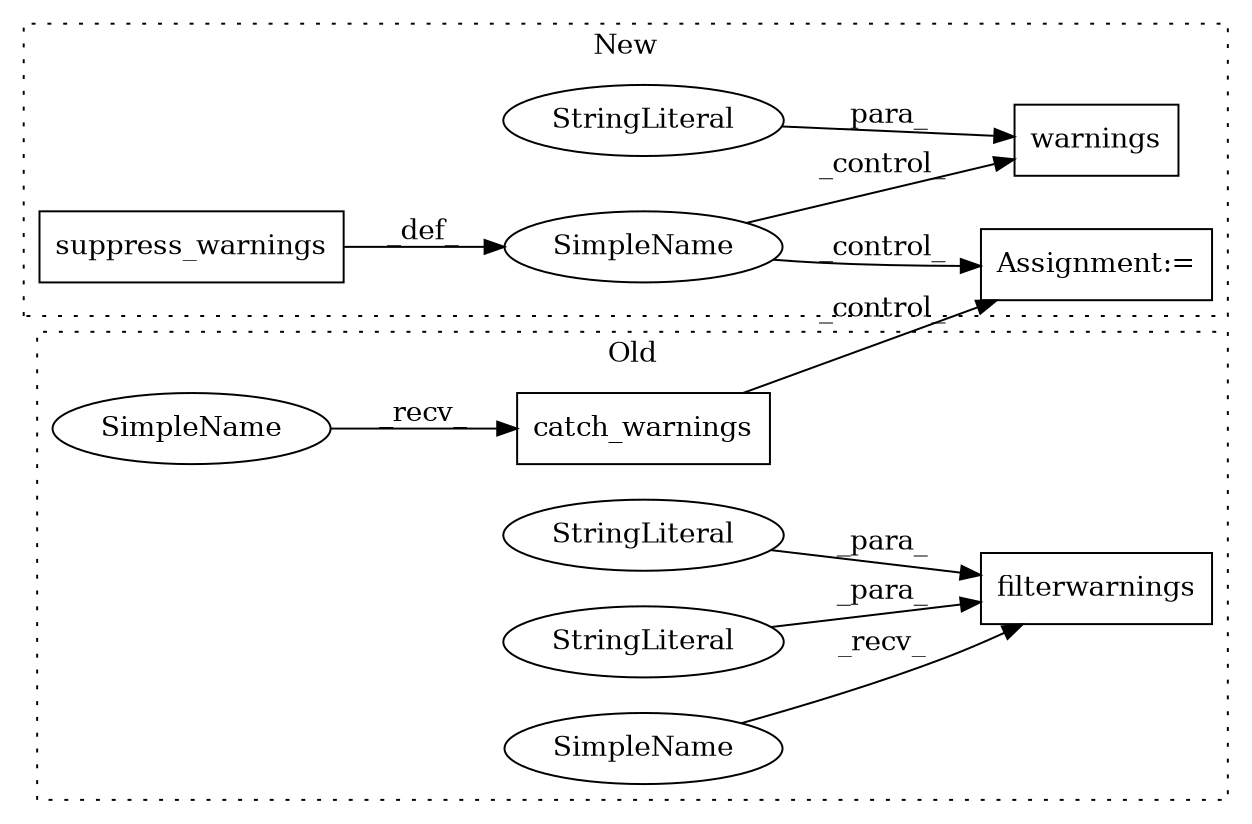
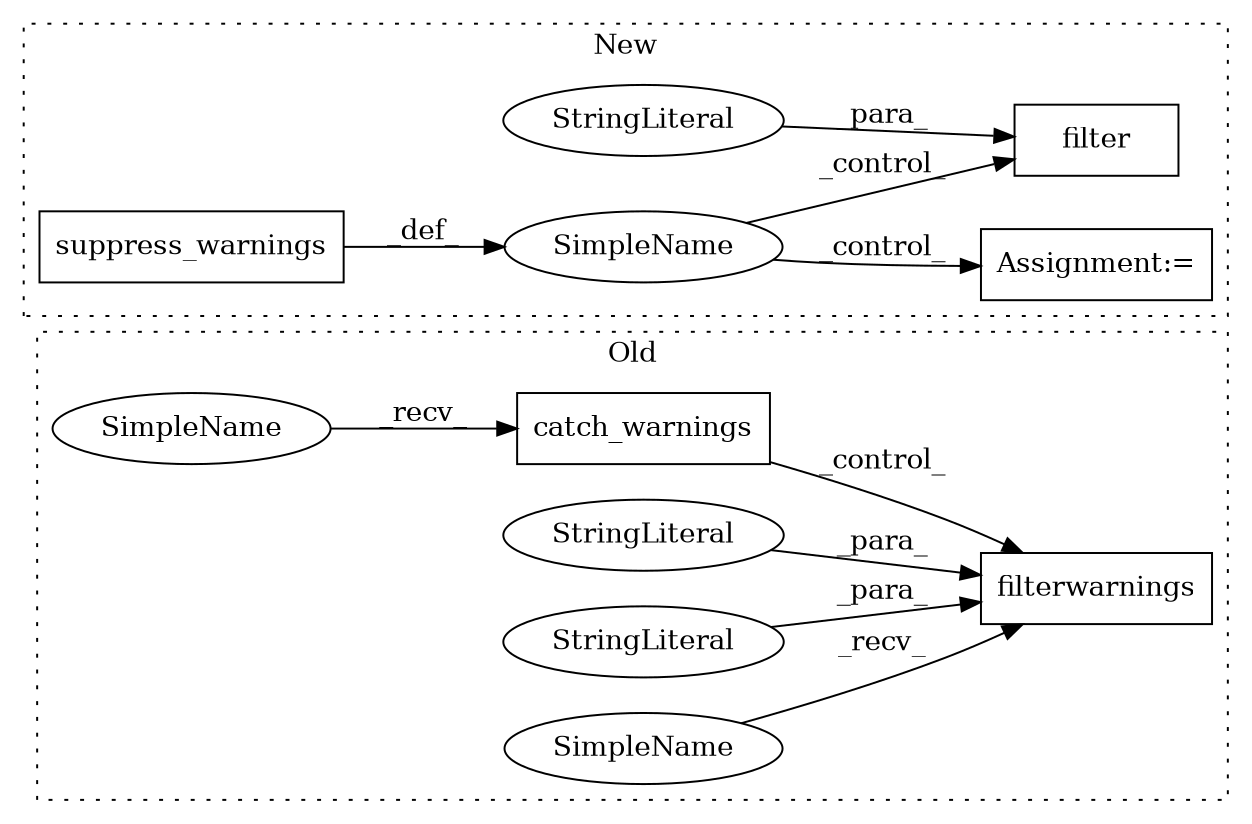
  digraph {
    rankdir=LR
    node [a=32 l=8 shape=ellipse]
    n1 [l="15,1" label=filterwarnings s="10935,10998" shape=box]
    n2 [a=45 label=StringLiteral s=10950]
    n3 [l=16 label=catch_warnings s=10900 shape=box]
    n4 [a=45 l=39 label=StringLiteral s=10959]
    n5 [a=42 label=SimpleName s=10891]
    n6 [a=42 label=SimpleName s=10926]
-   n7 [l="7,1" label=warnings s="10931,10976" shape=box]
+   n7 [l="7,1" label=filter s="10931,10976" shape=box]
    n8 [a=45 l=38 label=StringLiteral s=10938]
    n9 [a=42 label=SimpleName l=""]
    n10 [a=7 l=3 label="Assignment:=" s=10916 shape=box]
    n11 [l=19 label=suppress_warnings s=10883 shape=box]
    subgraph cluster_1 {
      label=Old
      style=dotted
      n1
      n2
      n3
      n4
      n5
      n6
    }
    subgraph cluster_2 {
      label=New
      style=dotted
      n7
      n8
      n9
      n10
      n11
    }
    n2 -> n1 [label=_para_]
-   n3 -> n10 [label=_control_]
+   n3 -> n1 [label=_control_]
    n4 -> n1 [label=_para_]
    n5 -> n3 [label=_recv_]
    n6 -> n1 [label=_recv_]
    n8 -> n7 [label=_para_]
    n9 -> n7 [label=_control_]
    n9 -> n10 [label=_control_]
    n11 -> n9 [label=_def_]
  }
